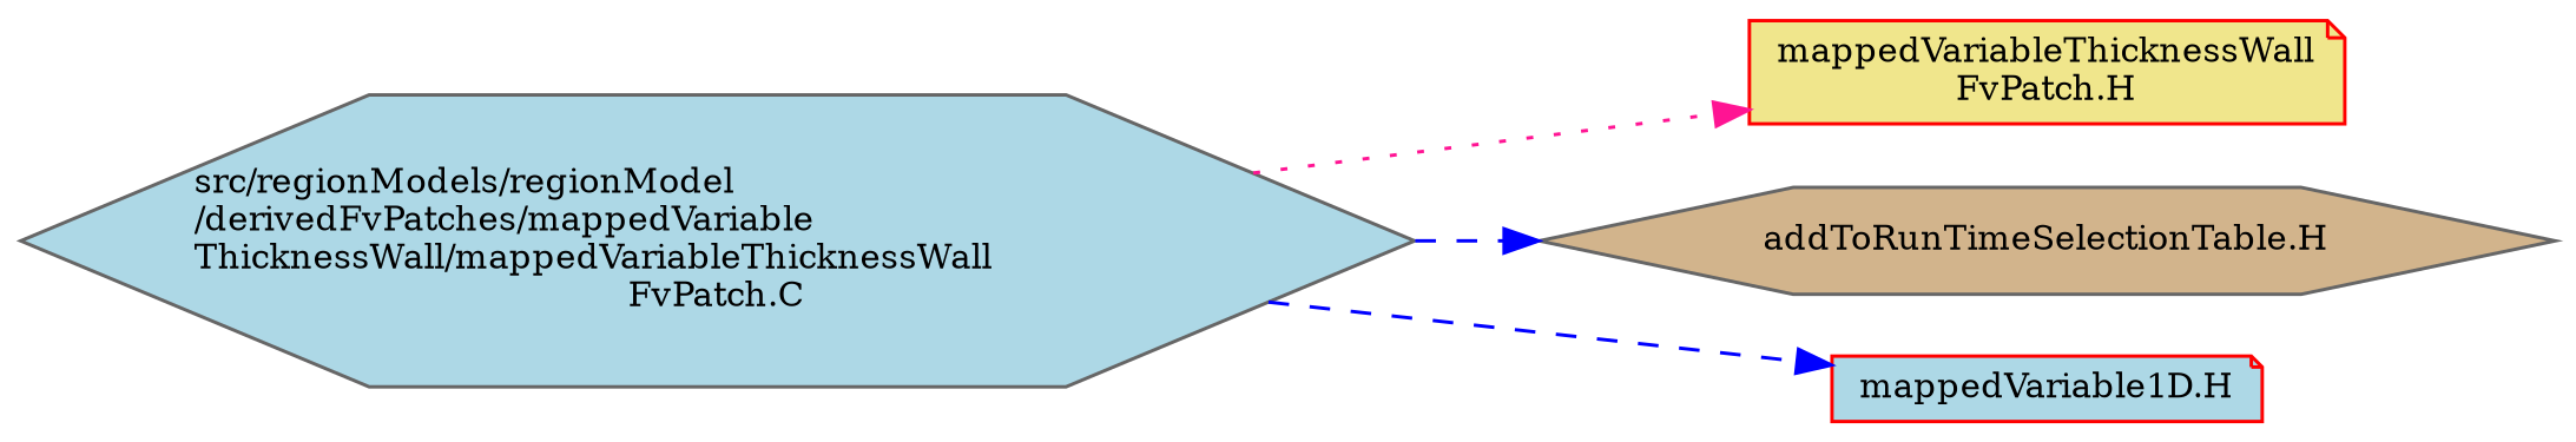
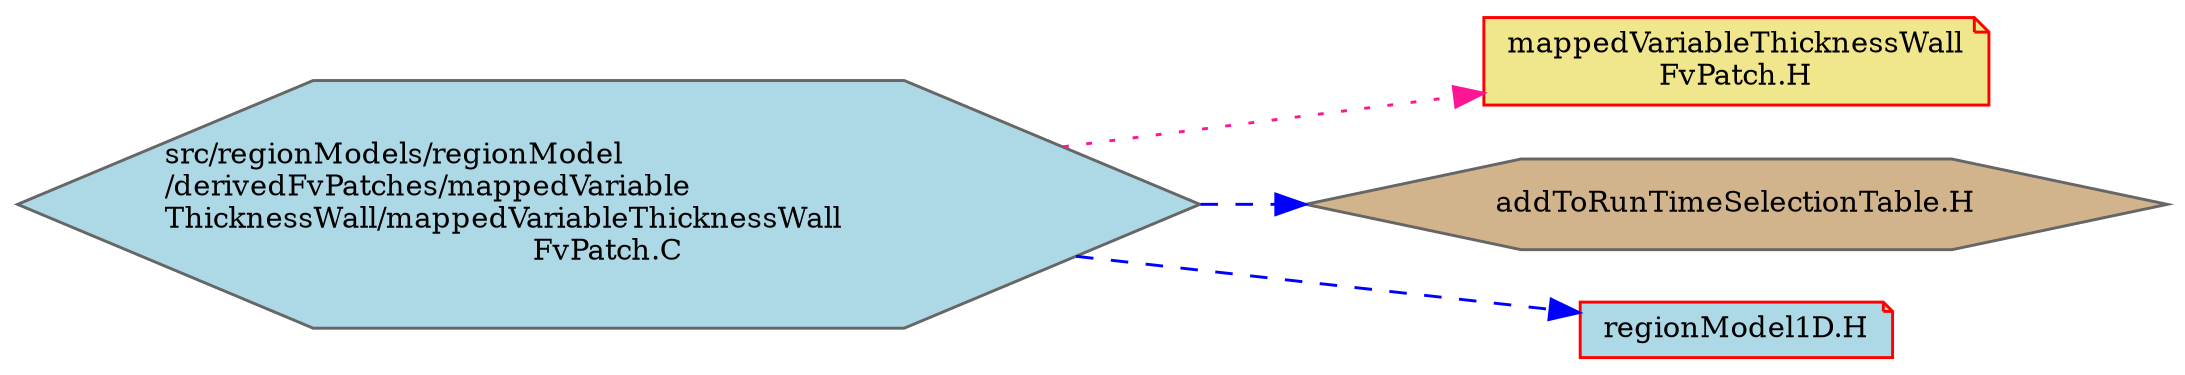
  digraph {
    rankdir=LR
    fontname="DejaVu Serif"
    node [color=red fillcolor=lightblue fontname="DejaVu Serif" fontsize=10 shape=hexagon style=filled]
    edge [color=blue fontname="DejaVu Serif" fontsize=10 labelfontname=Helvetica labelfontsize=10 style=dashed]
    n1 [color=gray40 fontcolor=black height=0.2 label="src/regionModels/regionModel\l/derivedFvPatches/mappedVariable\lThicknessWall/mappedVariableThicknessWall\lFvPatch.C" width=0.4]
    n2 [fillcolor=khaki height=0.2 label="mappedVariableThicknessWall\lFvPatch.H" shape=note width=0.4]
    n3 [color=grey40 fillcolor=tan height=0.2 label="addToRunTimeSelectionTable.H" width=0.4]
-   n4 [height=0.2 label="mappedVariable1D.H" shape=note width=0.4]
+   n4 [height=0.2 label="regionModel1D.H" shape=note width=0.4]
    n1 -> n2 [color=deeppink style=dotted]
    n1 -> n3
    n1 -> n4
  }
